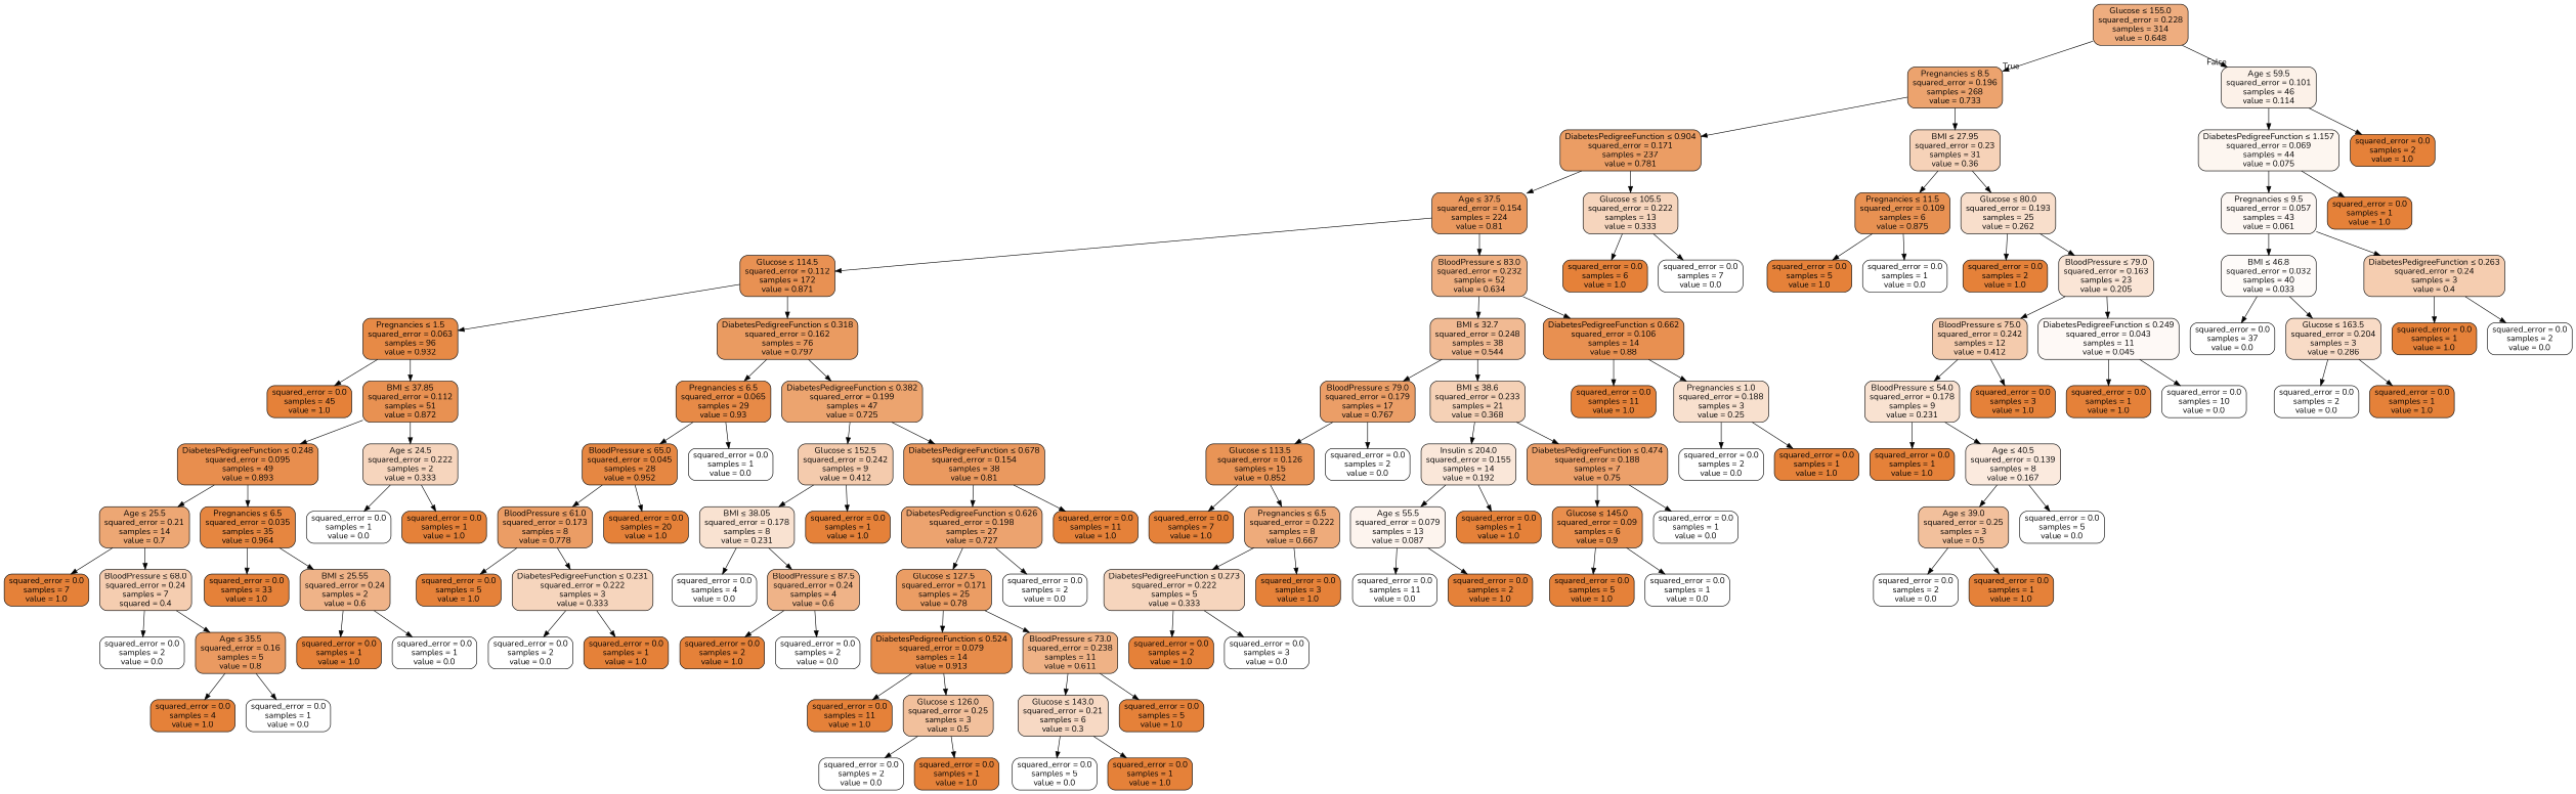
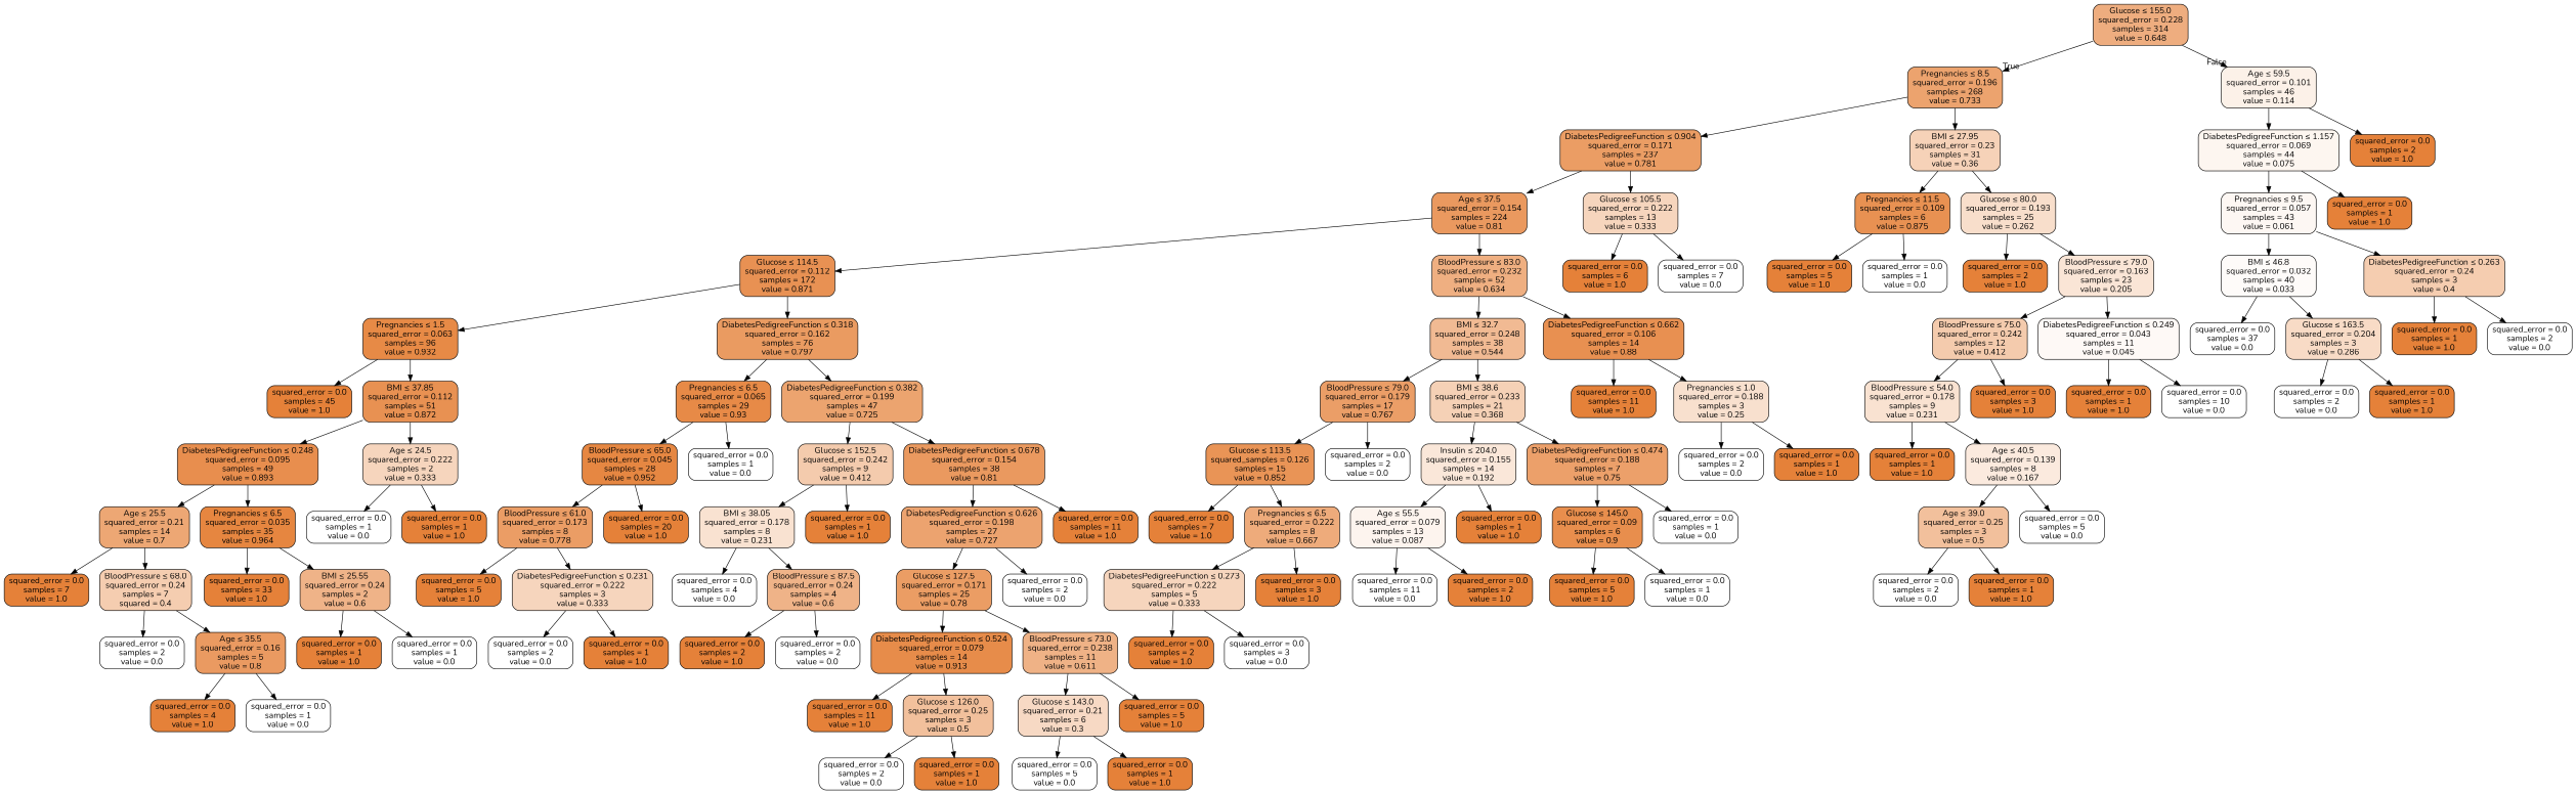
  digraph {
    fontname=Nunito
    node [color=black fillcolor="#e58139" fontname=Nunito shape=box style="filled, rounded"]
    edge [fontname=Nunito]
    n1 [fillcolor="#eead7f" label=<Glucose &le; 155.0<br/>squared_error = 0.228<br/>samples = 314<br/>value = 0.648>]
    n2 [fillcolor="#eca36e" label=<Pregnancies &le; 8.5<br/>squared_error = 0.196<br/>samples = 268<br/>value = 0.733>]
    n3 [fillcolor="#fcf1e8" label=<Age &le; 59.5<br/>squared_error = 0.101<br/>samples = 46<br/>value = 0.114>]
    n4 [fillcolor="#eb9d64" label=<DiabetesPedigreeFunction &le; 0.904<br/>squared_error = 0.171<br/>samples = 237<br/>value = 0.781>]
    n5 [fillcolor="#f6d2b8" label=<BMI &le; 27.95<br/>squared_error = 0.23<br/>samples = 31<br/>value = 0.36>]
    n6 [fillcolor="#fdf6f0" label=<DiabetesPedigreeFunction &le; 1.157<br/>squared_error = 0.069<br/>samples = 44<br/>value = 0.075>]
    n7 [label=<squared_error = 0.0<br/>samples = 2<br/>value = 1.0>]
    n8 [fillcolor="#ea995f" label=<Age &le; 37.5<br/>squared_error = 0.154<br/>samples = 224<br/>value = 0.81>]
    n9 [fillcolor="#f6d5bd" label=<Glucose &le; 105.5<br/>squared_error = 0.222<br/>samples = 13<br/>value = 0.333>]
    n10 [fillcolor="#e89152" label=<Pregnancies &le; 11.5<br/>squared_error = 0.109<br/>samples = 6<br/>value = 0.875>]
    n11 [fillcolor="#f8decb" label=<Glucose &le; 80.0<br/>squared_error = 0.193<br/>samples = 25<br/>value = 0.262>]
    n12 [fillcolor="#e89153" label=<Glucose &le; 114.5<br/>squared_error = 0.112<br/>samples = 172<br/>value = 0.871>]
    n13 [fillcolor="#efaf81" label=<BloodPressure &le; 83.0<br/>squared_error = 0.232<br/>samples = 52<br/>value = 0.634>]
    n14 [label=<squared_error = 0.0<br/>samples = 6<br/>value = 1.0>]
    n15 [fillcolor="#ffffff" label=<squared_error = 0.0<br/>samples = 7<br/>value = 0.0>]
    n16 [fillcolor="#e78a46" label=<Pregnancies &le; 1.5<br/>squared_error = 0.063<br/>samples = 96<br/>value = 0.932>]
    n17 [fillcolor="#ea9b61" label=<DiabetesPedigreeFunction &le; 0.318<br/>squared_error = 0.162<br/>samples = 76<br/>value = 0.797>]
    n18 [fillcolor="#f1ba93" label=<BMI &le; 32.7<br/>squared_error = 0.248<br/>samples = 38<br/>value = 0.544>]
    n19 [fillcolor="#e89051" label=<DiabetesPedigreeFunction &le; 0.662<br/>squared_error = 0.106<br/>samples = 14<br/>value = 0.88>]
    n20 [label=<squared_error = 0.0<br/>samples = 45<br/>value = 1.0>]
    n21 [fillcolor="#e89152" label=<BMI &le; 37.85<br/>squared_error = 0.112<br/>samples = 51<br/>value = 0.872>]
    n22 [fillcolor="#e78a47" label=<Pregnancies &le; 6.5<br/>squared_error = 0.065<br/>samples = 29<br/>value = 0.93>]
    n23 [fillcolor="#eca46f" label=<DiabetesPedigreeFunction &le; 0.382<br/>squared_error = 0.199<br/>samples = 47<br/>value = 0.725>]
    n24 [fillcolor="#e88e4e" label=<DiabetesPedigreeFunction &le; 0.248<br/>squared_error = 0.095<br/>samples = 49<br/>value = 0.893>]
    n25 [fillcolor="#f6d5bd" label=<Age &le; 24.5<br/>squared_error = 0.222<br/>samples = 2<br/>value = 0.333>]
    n26 [fillcolor="#eda774" label=<Age &le; 25.5<br/>squared_error = 0.21<br/>samples = 14<br/>value = 0.7>]
    n27 [fillcolor="#e68640" label=<Pregnancies &le; 6.5<br/>squared_error = 0.035<br/>samples = 35<br/>value = 0.964>]
    n28 [fillcolor="#ffffff" label=<squared_error = 0.0<br/>samples = 1<br/>value = 0.0>]
    n29 [label=<squared_error = 0.0<br/>samples = 1<br/>value = 1.0>]
    n30 [label=<squared_error = 0.0<br/>samples = 7<br/>value = 1.0>]
    n31 [fillcolor="#f5cdb0" label=<BloodPressure &le; 68.0<br/>squared_error = 0.24<br/>samples = 7<br/>squared = 0.4>]
    n32 [label=<squared_error = 0.0<br/>samples = 33<br/>value = 1.0>]
    n33 [fillcolor="#efb388" label=<BMI &le; 25.55<br/>squared_error = 0.24<br/>samples = 2<br/>value = 0.6>]
    n34 [fillcolor="#ffffff" label=<squared_error = 0.0<br/>samples = 2<br/>value = 0.0>]
    n35 [fillcolor="#ea9a61" label=<Age &le; 35.5<br/>squared_error = 0.16<br/>samples = 5<br/>value = 0.8>]
    n36 [label=<squared_error = 0.0<br/>samples = 4<br/>value = 1.0>]
    n37 [fillcolor="#ffffff" label=<squared_error = 0.0<br/>samples = 1<br/>value = 0.0>]
    n38 [label=<squared_error = 0.0<br/>samples = 1<br/>value = 1.0>]
    n39 [fillcolor="#ffffff" label=<squared_error = 0.0<br/>samples = 1<br/>value = 0.0>]
    n40 [fillcolor="#e68742" label=<BloodPressure &le; 65.0<br/>squared_error = 0.045<br/>samples = 28<br/>value = 0.952>]
    n41 [fillcolor="#ffffff" label=<squared_error = 0.0<br/>samples = 1<br/>value = 0.0>]
    n42 [fillcolor="#f4cbad" label=<Glucose &le; 152.5<br/>squared_error = 0.242<br/>samples = 9<br/>value = 0.412>]
    n43 [fillcolor="#ea995f" label=<DiabetesPedigreeFunction &le; 0.678<br/>squared_error = 0.154<br/>samples = 38<br/>value = 0.81>]
    n44 [fillcolor="#eb9d65" label=<BloodPressure &le; 61.0<br/>squared_error = 0.173<br/>samples = 8<br/>value = 0.778>]
    n45 [label=<squared_error = 0.0<br/>samples = 20<br/>value = 1.0>]
    n46 [label=<squared_error = 0.0<br/>samples = 5<br/>value = 1.0>]
    n47 [fillcolor="#f6d5bd" label=<DiabetesPedigreeFunction &le; 0.231<br/>squared_error = 0.222<br/>samples = 3<br/>value = 0.333>]
    n48 [fillcolor="#ffffff" label=<squared_error = 0.0<br/>samples = 2<br/>value = 0.0>]
    n49 [label=<squared_error = 0.0<br/>samples = 1<br/>value = 1.0>]
    n50 [fillcolor="#f9e2d1" label=<BMI &le; 38.05<br/>squared_error = 0.178<br/>samples = 8<br/>value = 0.231>]
    n51 [label=<squared_error = 0.0<br/>samples = 1<br/>value = 1.0>]
    n52 [fillcolor="#eca36f" label=<DiabetesPedigreeFunction &le; 0.626<br/>squared_error = 0.198<br/>samples = 27<br/>value = 0.727>]
    n53 [label=<squared_error = 0.0<br/>samples = 11<br/>value = 1.0>]
    n54 [fillcolor="#ffffff" label=<squared_error = 0.0<br/>samples = 4<br/>value = 0.0>]
    n55 [fillcolor="#efb388" label=<BloodPressure &le; 87.5<br/>squared_error = 0.24<br/>samples = 4<br/>value = 0.6>]
    n56 [label=<squared_error = 0.0<br/>samples = 2<br/>value = 1.0>]
    n57 [fillcolor="#ffffff" label=<squared_error = 0.0<br/>samples = 2<br/>value = 0.0>]
    n58 [fillcolor="#eb9d64" label=<Glucose &le; 127.5<br/>squared_error = 0.171<br/>samples = 25<br/>value = 0.78>]
    n59 [fillcolor="#ffffff" label=<squared_error = 0.0<br/>samples = 2<br/>value = 0.0>]
    n60 [fillcolor="#e78c4a" label=<DiabetesPedigreeFunction &le; 0.524<br/>squared_error = 0.079<br/>samples = 14<br/>value = 0.913>]
    n61 [fillcolor="#efb286" label=<BloodPressure &le; 73.0<br/>squared_error = 0.238<br/>samples = 11<br/>value = 0.611>]
    n62 [label=<squared_error = 0.0<br/>samples = 11<br/>value = 1.0>]
    n63 [fillcolor="#f2c09c" label=<Glucose &le; 126.0<br/>squared_error = 0.25<br/>samples = 3<br/>value = 0.5>]
    n64 [fillcolor="#f7d9c4" label=<Glucose &le; 143.0<br/>squared_error = 0.21<br/>samples = 6<br/>value = 0.3>]
    n65 [label=<squared_error = 0.0<br/>samples = 5<br/>value = 1.0>]
    n66 [fillcolor="#ffffff" label=<squared_error = 0.0<br/>samples = 2<br/>value = 0.0>]
    n67 [label=<squared_error = 0.0<br/>samples = 1<br/>value = 1.0>]
    n68 [fillcolor="#ffffff" label=<squared_error = 0.0<br/>samples = 5<br/>value = 0.0>]
    n69 [label=<squared_error = 0.0<br/>samples = 1<br/>value = 1.0>]
    n70 [fillcolor="#eb9e67" label=<BloodPressure &le; 79.0<br/>squared_error = 0.179<br/>samples = 17<br/>value = 0.767>]
    n71 [fillcolor="#f5d1b6" label=<BMI &le; 38.6<br/>squared_error = 0.233<br/>samples = 21<br/>value = 0.368>]
    n72 [label=<squared_error = 0.0<br/>samples = 11<br/>value = 1.0>]
    n73 [fillcolor="#f8e0ce" label=<Pregnancies &le; 1.0<br/>squared_error = 0.188<br/>samples = 3<br/>value = 0.25>]
-   n74 [fillcolor="#e99456" label=<Glucose &le; 113.5<br/>squared_error = 0.126<br/>samples = 15<br/>value = 0.852>]
+   n74 [fillcolor="#e99456" label=<Glucose &le; 113.5<br/>squared_samples = 0.126<br/>samples = 15<br/>value = 0.852>]
    n75 [fillcolor="#ffffff" label=<squared_error = 0.0<br/>samples = 2<br/>value = 0.0>]
    n76 [fillcolor="#fae7d9" label=<Insulin &le; 204.0<br/>squared_error = 0.155<br/>samples = 14<br/>value = 0.192>]
    n77 [fillcolor="#eca06a" label=<DiabetesPedigreeFunction &le; 0.474<br/>squared_error = 0.188<br/>samples = 7<br/>value = 0.75>]
    n78 [label=<squared_error = 0.0<br/>samples = 7<br/>value = 1.0>]
    n79 [fillcolor="#eeab7b" label=<Pregnancies &le; 6.5<br/>squared_error = 0.222<br/>samples = 8<br/>value = 0.667>]
    n80 [fillcolor="#f6d5bd" label=<DiabetesPedigreeFunction &le; 0.273<br/>squared_error = 0.222<br/>samples = 5<br/>value = 0.333>]
    n81 [label=<squared_error = 0.0<br/>samples = 3<br/>value = 1.0>]
    n82 [label=<squared_error = 0.0<br/>samples = 2<br/>value = 1.0>]
    n83 [fillcolor="#ffffff" label=<squared_error = 0.0<br/>samples = 3<br/>value = 0.0>]
    n84 [fillcolor="#fdf4ee" label=<Age &le; 55.5<br/>squared_error = 0.079<br/>samples = 13<br/>value = 0.087>]
    n85 [label=<squared_error = 0.0<br/>samples = 1<br/>value = 1.0>]
    n86 [fillcolor="#e88e4d" label=<Glucose &le; 145.0<br/>squared_error = 0.09<br/>samples = 6<br/>value = 0.9>]
    n87 [fillcolor="#ffffff" label=<squared_error = 0.0<br/>samples = 1<br/>value = 0.0>]
    n88 [fillcolor="#ffffff" label=<squared_error = 0.0<br/>samples = 11<br/>value = 0.0>]
    n89 [label=<squared_error = 0.0<br/>samples = 2<br/>value = 1.0>]
    n90 [label=<squared_error = 0.0<br/>samples = 5<br/>value = 1.0>]
    n91 [fillcolor="#ffffff" label=<squared_error = 0.0<br/>samples = 1<br/>value = 0.0>]
    n92 [fillcolor="#ffffff" label=<squared_error = 0.0<br/>samples = 2<br/>value = 0.0>]
    n93 [label=<squared_error = 0.0<br/>samples = 1<br/>value = 1.0>]
    n94 [label=<squared_error = 0.0<br/>samples = 5<br/>value = 1.0>]
    n95 [fillcolor="#ffffff" label=<squared_error = 0.0<br/>samples = 1<br/>value = 0.0>]
    n96 [label=<squared_error = 0.0<br/>samples = 2<br/>value = 1.0>]
    n97 [fillcolor="#fae5d6" label=<BloodPressure &le; 79.0<br/>squared_error = 0.163<br/>samples = 23<br/>value = 0.205>]
    n98 [fillcolor="#f4cbad" label=<BloodPressure &le; 75.0<br/>squared_error = 0.242<br/>samples = 12<br/>value = 0.412>]
    n99 [fillcolor="#fef9f6" label=<DiabetesPedigreeFunction &le; 0.249<br/>squared_error = 0.043<br/>samples = 11<br/>value = 0.045>]
    n100 [fillcolor="#f9e2d1" label=<BloodPressure &le; 54.0<br/>squared_error = 0.178<br/>samples = 9<br/>value = 0.231>]
    n101 [label=<squared_error = 0.0<br/>samples = 3<br/>value = 1.0>]
    n102 [label=<squared_error = 0.0<br/>samples = 1<br/>value = 1.0>]
    n103 [fillcolor="#ffffff" label=<squared_error = 0.0<br/>samples = 10<br/>value = 0.0>]
    n104 [label=<squared_error = 0.0<br/>samples = 1<br/>value = 1.0>]
    n105 [fillcolor="#fbeade" label=<Age &le; 40.5<br/>squared_error = 0.139<br/>samples = 8<br/>value = 0.167>]
    n106 [fillcolor="#f2c09c" label=<Age &le; 39.0<br/>squared_error = 0.25<br/>samples = 3<br/>value = 0.5>]
    n107 [fillcolor="#ffffff" label=<squared_error = 0.0<br/>samples = 5<br/>value = 0.0>]
    n108 [fillcolor="#ffffff" label=<squared_error = 0.0<br/>samples = 2<br/>value = 0.0>]
    n109 [label=<squared_error = 0.0<br/>samples = 1<br/>value = 1.0>]
    n110 [fillcolor="#fdf7f3" label=<Pregnancies &le; 9.5<br/>squared_error = 0.057<br/>samples = 43<br/>value = 0.061>]
    n111 [label=<squared_error = 0.0<br/>samples = 1<br/>value = 1.0>]
    n112 [fillcolor="#fefbf9" label=<BMI &le; 46.8<br/>squared_error = 0.032<br/>samples = 40<br/>value = 0.033>]
    n113 [fillcolor="#f5cdb0" label=<DiabetesPedigreeFunction &le; 0.263<br/>squared_error = 0.24<br/>samples = 3<br/>value = 0.4>]
    n114 [fillcolor="#ffffff" label=<squared_error = 0.0<br/>samples = 37<br/>value = 0.0>]
    n115 [fillcolor="#f8dbc6" label=<Glucose &le; 163.5<br/>squared_error = 0.204<br/>samples = 3<br/>value = 0.286>]
    n116 [label=<squared_error = 0.0<br/>samples = 1<br/>value = 1.0>]
    n117 [fillcolor="#ffffff" label=<squared_error = 0.0<br/>samples = 2<br/>value = 0.0>]
    n118 [fillcolor="#ffffff" label=<squared_error = 0.0<br/>samples = 2<br/>value = 0.0>]
    n119 [label=<squared_error = 0.0<br/>samples = 1<br/>value = 1.0>]
    n1 -> n2 [headlabel=True labelangle=45 labeldistance=2.5]
    n1 -> n3 [headlabel=False labelangle=-45 labeldistance=2.5]
    n2 -> n4
    n2 -> n5
    n3 -> n6
    n3 -> n7
    n4 -> n8
    n4 -> n9
    n5 -> n10
    n5 -> n11
    n6 -> n110
    n6 -> n111
    n8 -> n12
    n8 -> n13
    n9 -> n14
    n9 -> n15
    n10 -> n94
    n10 -> n95
    n11 -> n96
    n11 -> n97
    n12 -> n16
    n12 -> n17
    n13 -> n18
    n13 -> n19
    n16 -> n20
    n16 -> n21
    n17 -> n22
    n17 -> n23
    n18 -> n70
    n18 -> n71
    n19 -> n72
    n19 -> n73
    n21 -> n24
    n21 -> n25
    n22 -> n40
    n22 -> n41
    n23 -> n42
    n23 -> n43
    n24 -> n26
    n24 -> n27
    n25 -> n28
    n25 -> n29
    n26 -> n30
    n26 -> n31
    n27 -> n32
    n27 -> n33
    n31 -> n34
    n31 -> n35
    n33 -> n38
    n33 -> n39
    n35 -> n36
    n35 -> n37
    n40 -> n44
    n40 -> n45
    n42 -> n50
    n42 -> n51
    n43 -> n52
    n43 -> n53
    n44 -> n46
    n44 -> n47
    n47 -> n48
    n47 -> n49
    n50 -> n54
    n50 -> n55
    n52 -> n58
    n52 -> n59
    n55 -> n56
    n55 -> n57
    n58 -> n60
    n58 -> n61
    n60 -> n62
    n60 -> n63
    n61 -> n64
    n61 -> n65
    n63 -> n66
    n63 -> n67
    n64 -> n68
    n64 -> n69
    n70 -> n74
    n70 -> n75
    n71 -> n76
    n71 -> n77
    n73 -> n92
    n73 -> n93
    n74 -> n78
    n74 -> n79
    n76 -> n84
    n76 -> n85
    n77 -> n86
    n77 -> n87
    n79 -> n80
    n79 -> n81
    n80 -> n82
    n80 -> n83
    n84 -> n88
    n84 -> n89
    n86 -> n90
    n86 -> n91
    n97 -> n98
    n97 -> n99
    n98 -> n100
    n98 -> n101
    n99 -> n102
    n99 -> n103
    n100 -> n104
    n100 -> n105
    n105 -> n106
    n105 -> n107
    n106 -> n108
    n106 -> n109
    n110 -> n112
    n110 -> n113
    n112 -> n114
    n112 -> n115
    n113 -> n116
    n113 -> n117
    n115 -> n118
    n115 -> n119
  }
